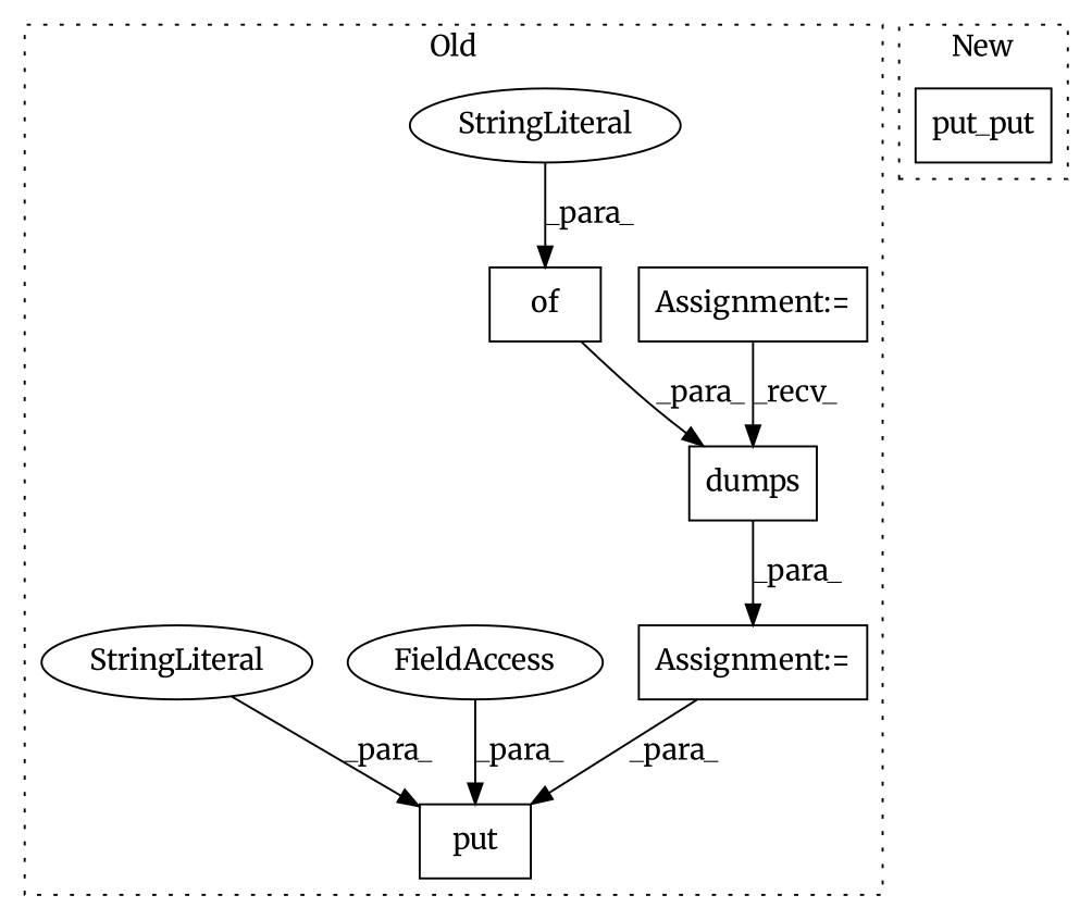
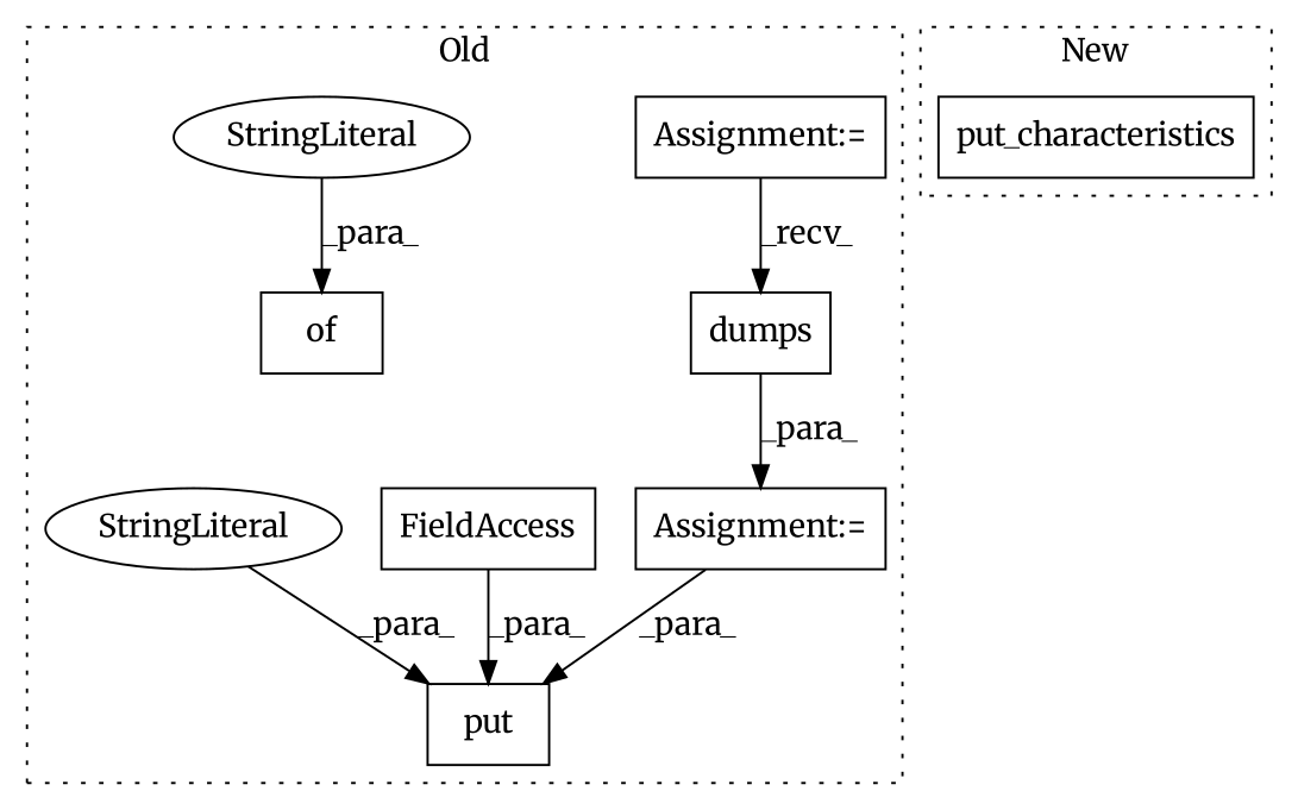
  digraph {
    fontname=Merriweather
    node [a=32 fontname=Merriweather shape=box]
    edge [fontname=Merriweather]
    n1 [l="3,1" label=of s="2070,2106"]
    n2 [l="6,1" label=dumps s="2060,2107"]
    n3 [a=7 l=4 label="Assignment:=" s=1921]
    n4 [a=7 l=1 label="Assignment:=" s=2054]
    n5 [a=45 l=17 label=StringLiteral s=2073 shape=ellipse]
    n6 [l="4,1" label=put s="2130,2157"]
-   n7 [a=22 l=15 label=FieldAccess s=2114 shape=ellipse]
+   n7 [a=22 l=15 label=FieldAccess s=2114]
    n8 [a=45 l=18 label=StringLiteral s=2134 shape=ellipse]
-   n9 [l="20,1" label=put_put s="1907,1942"]
+   n9 [l="20,1" label=put_characteristics s="1907,1942"]
    subgraph cluster_1 {
      label=Old
      style=dotted
      n1
      n2
      n3
      n4
      n5
      n6
      n7
      n8
    }
    subgraph cluster_2 {
      label=New
      style=dotted
      n9
    }
-   n1 -> n2 [label=_para_]
    n2 -> n4 [label=_para_]
    n3 -> n2 [label=_recv_]
    n4 -> n6 [label=_para_]
    n5 -> n1 [label=_para_]
    n7 -> n6 [label=_para_]
    n8 -> n6 [label=_para_]
  }
